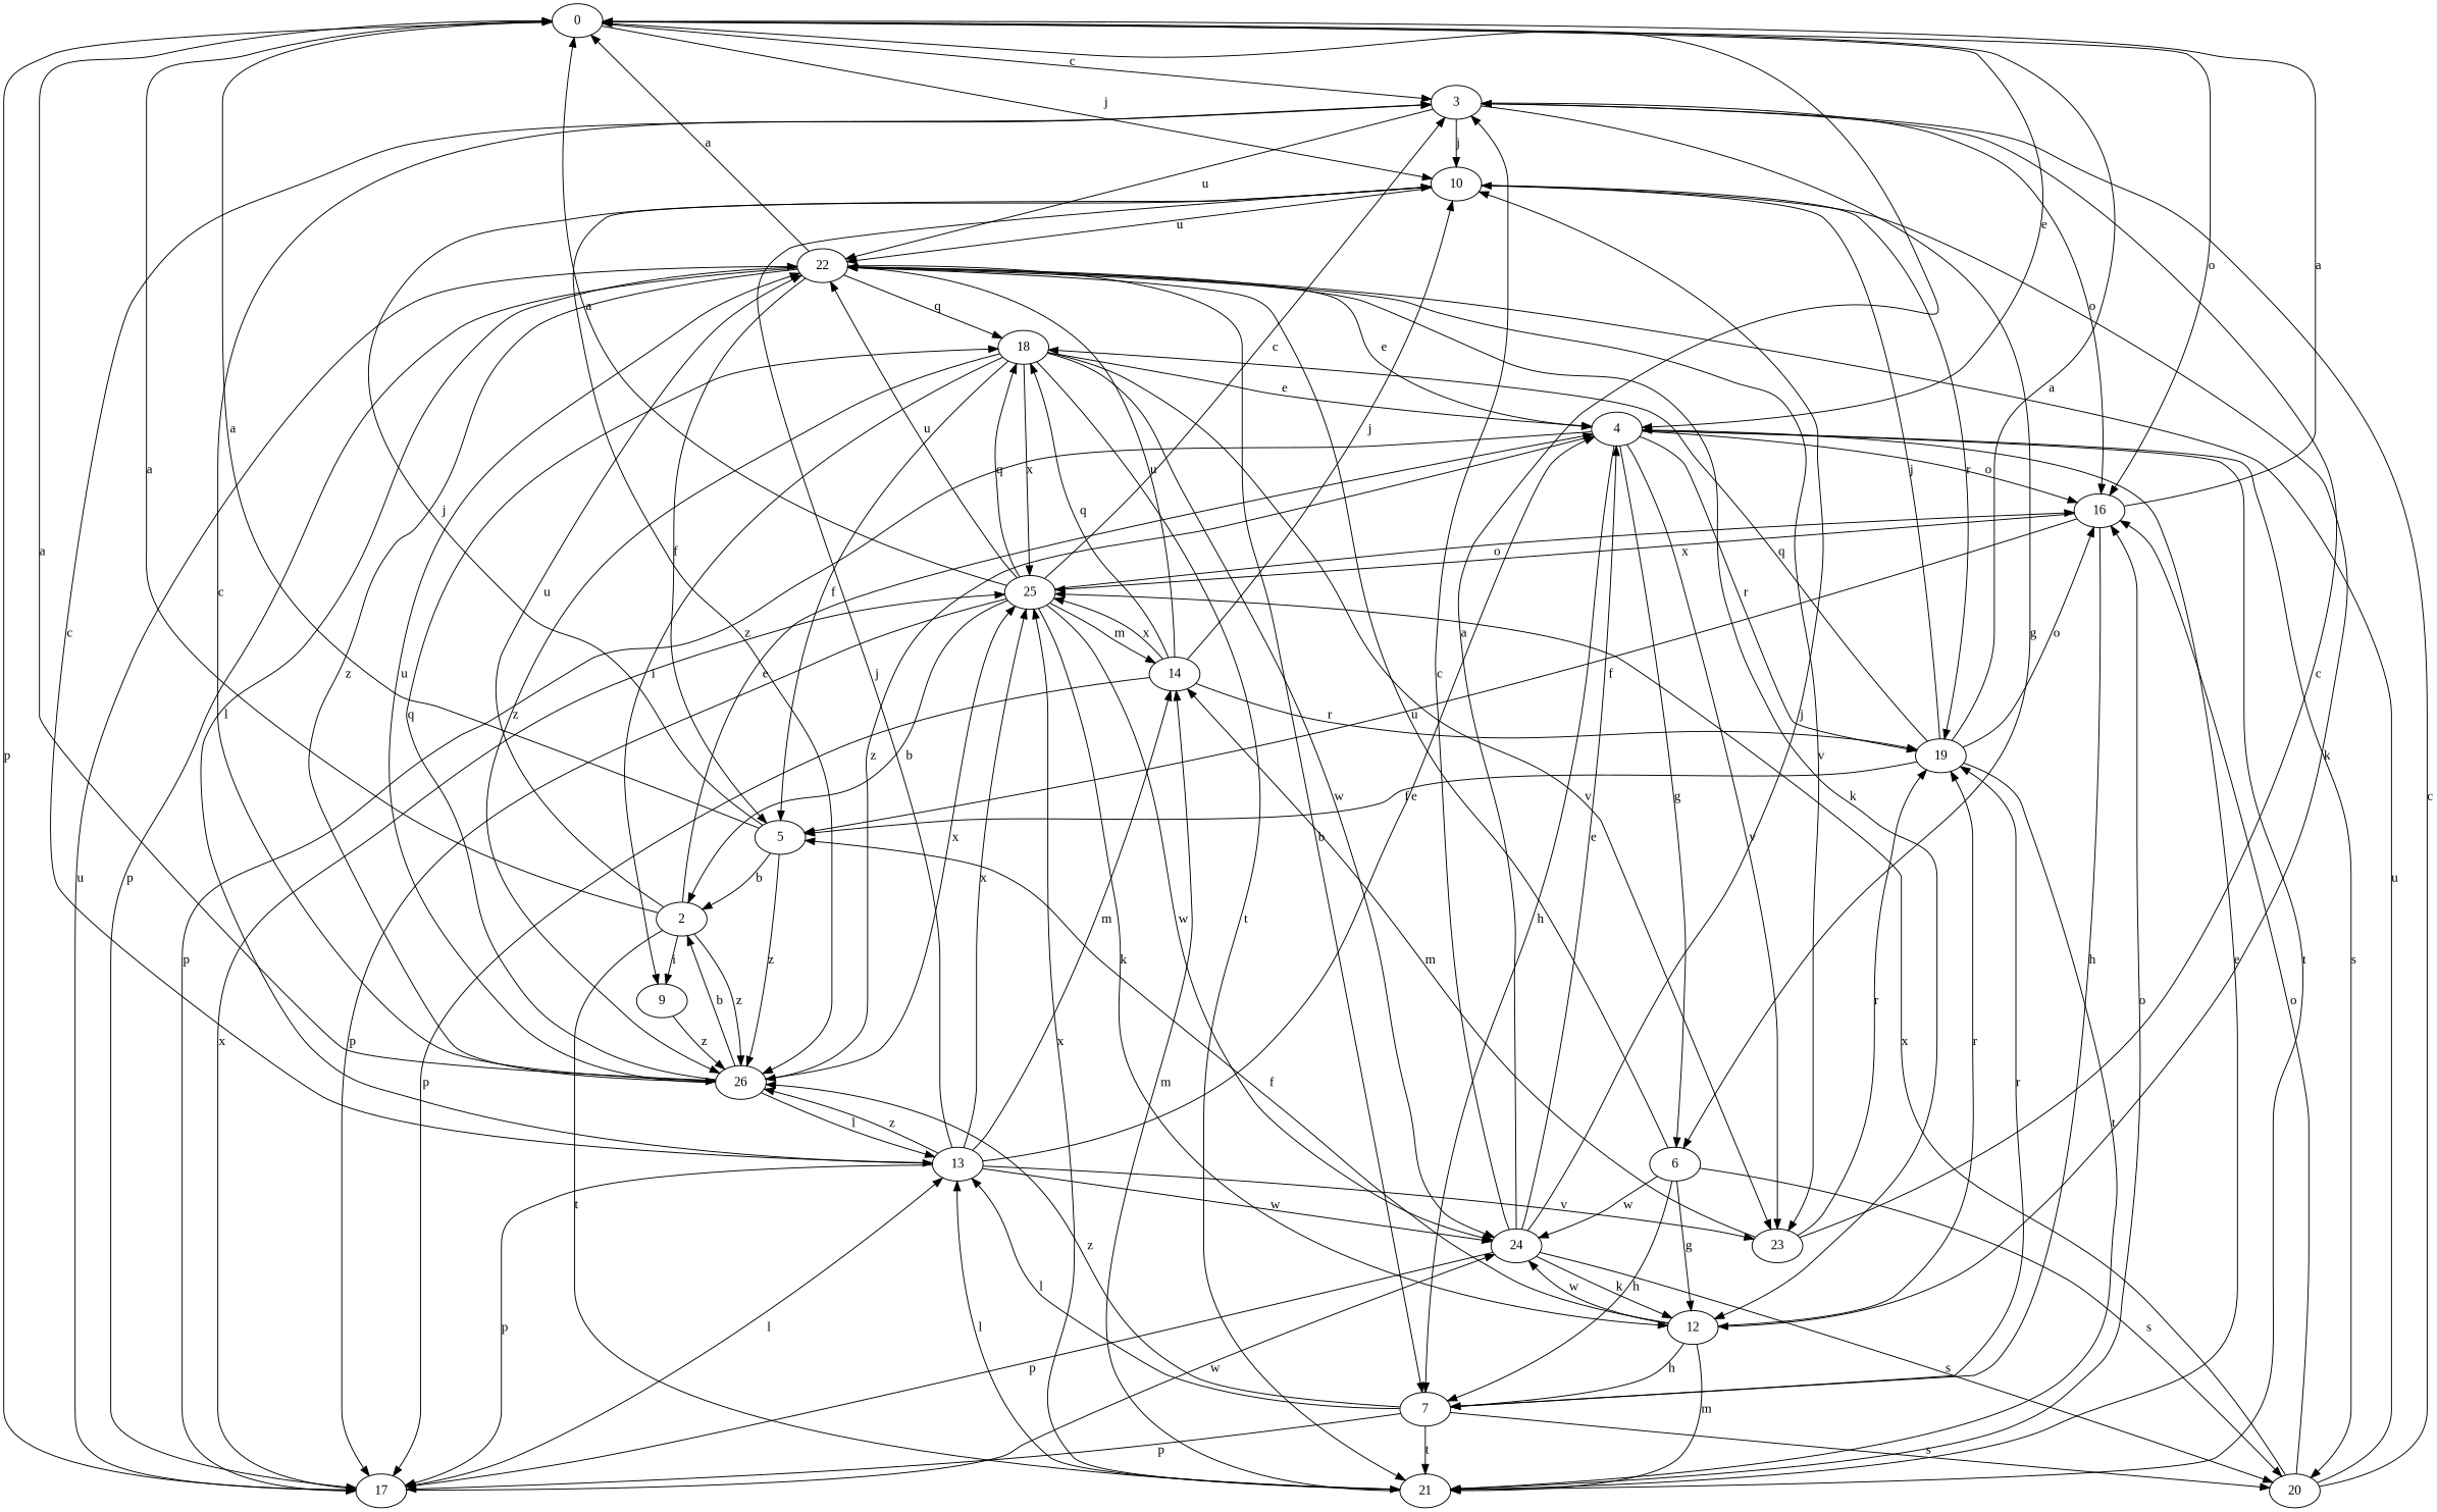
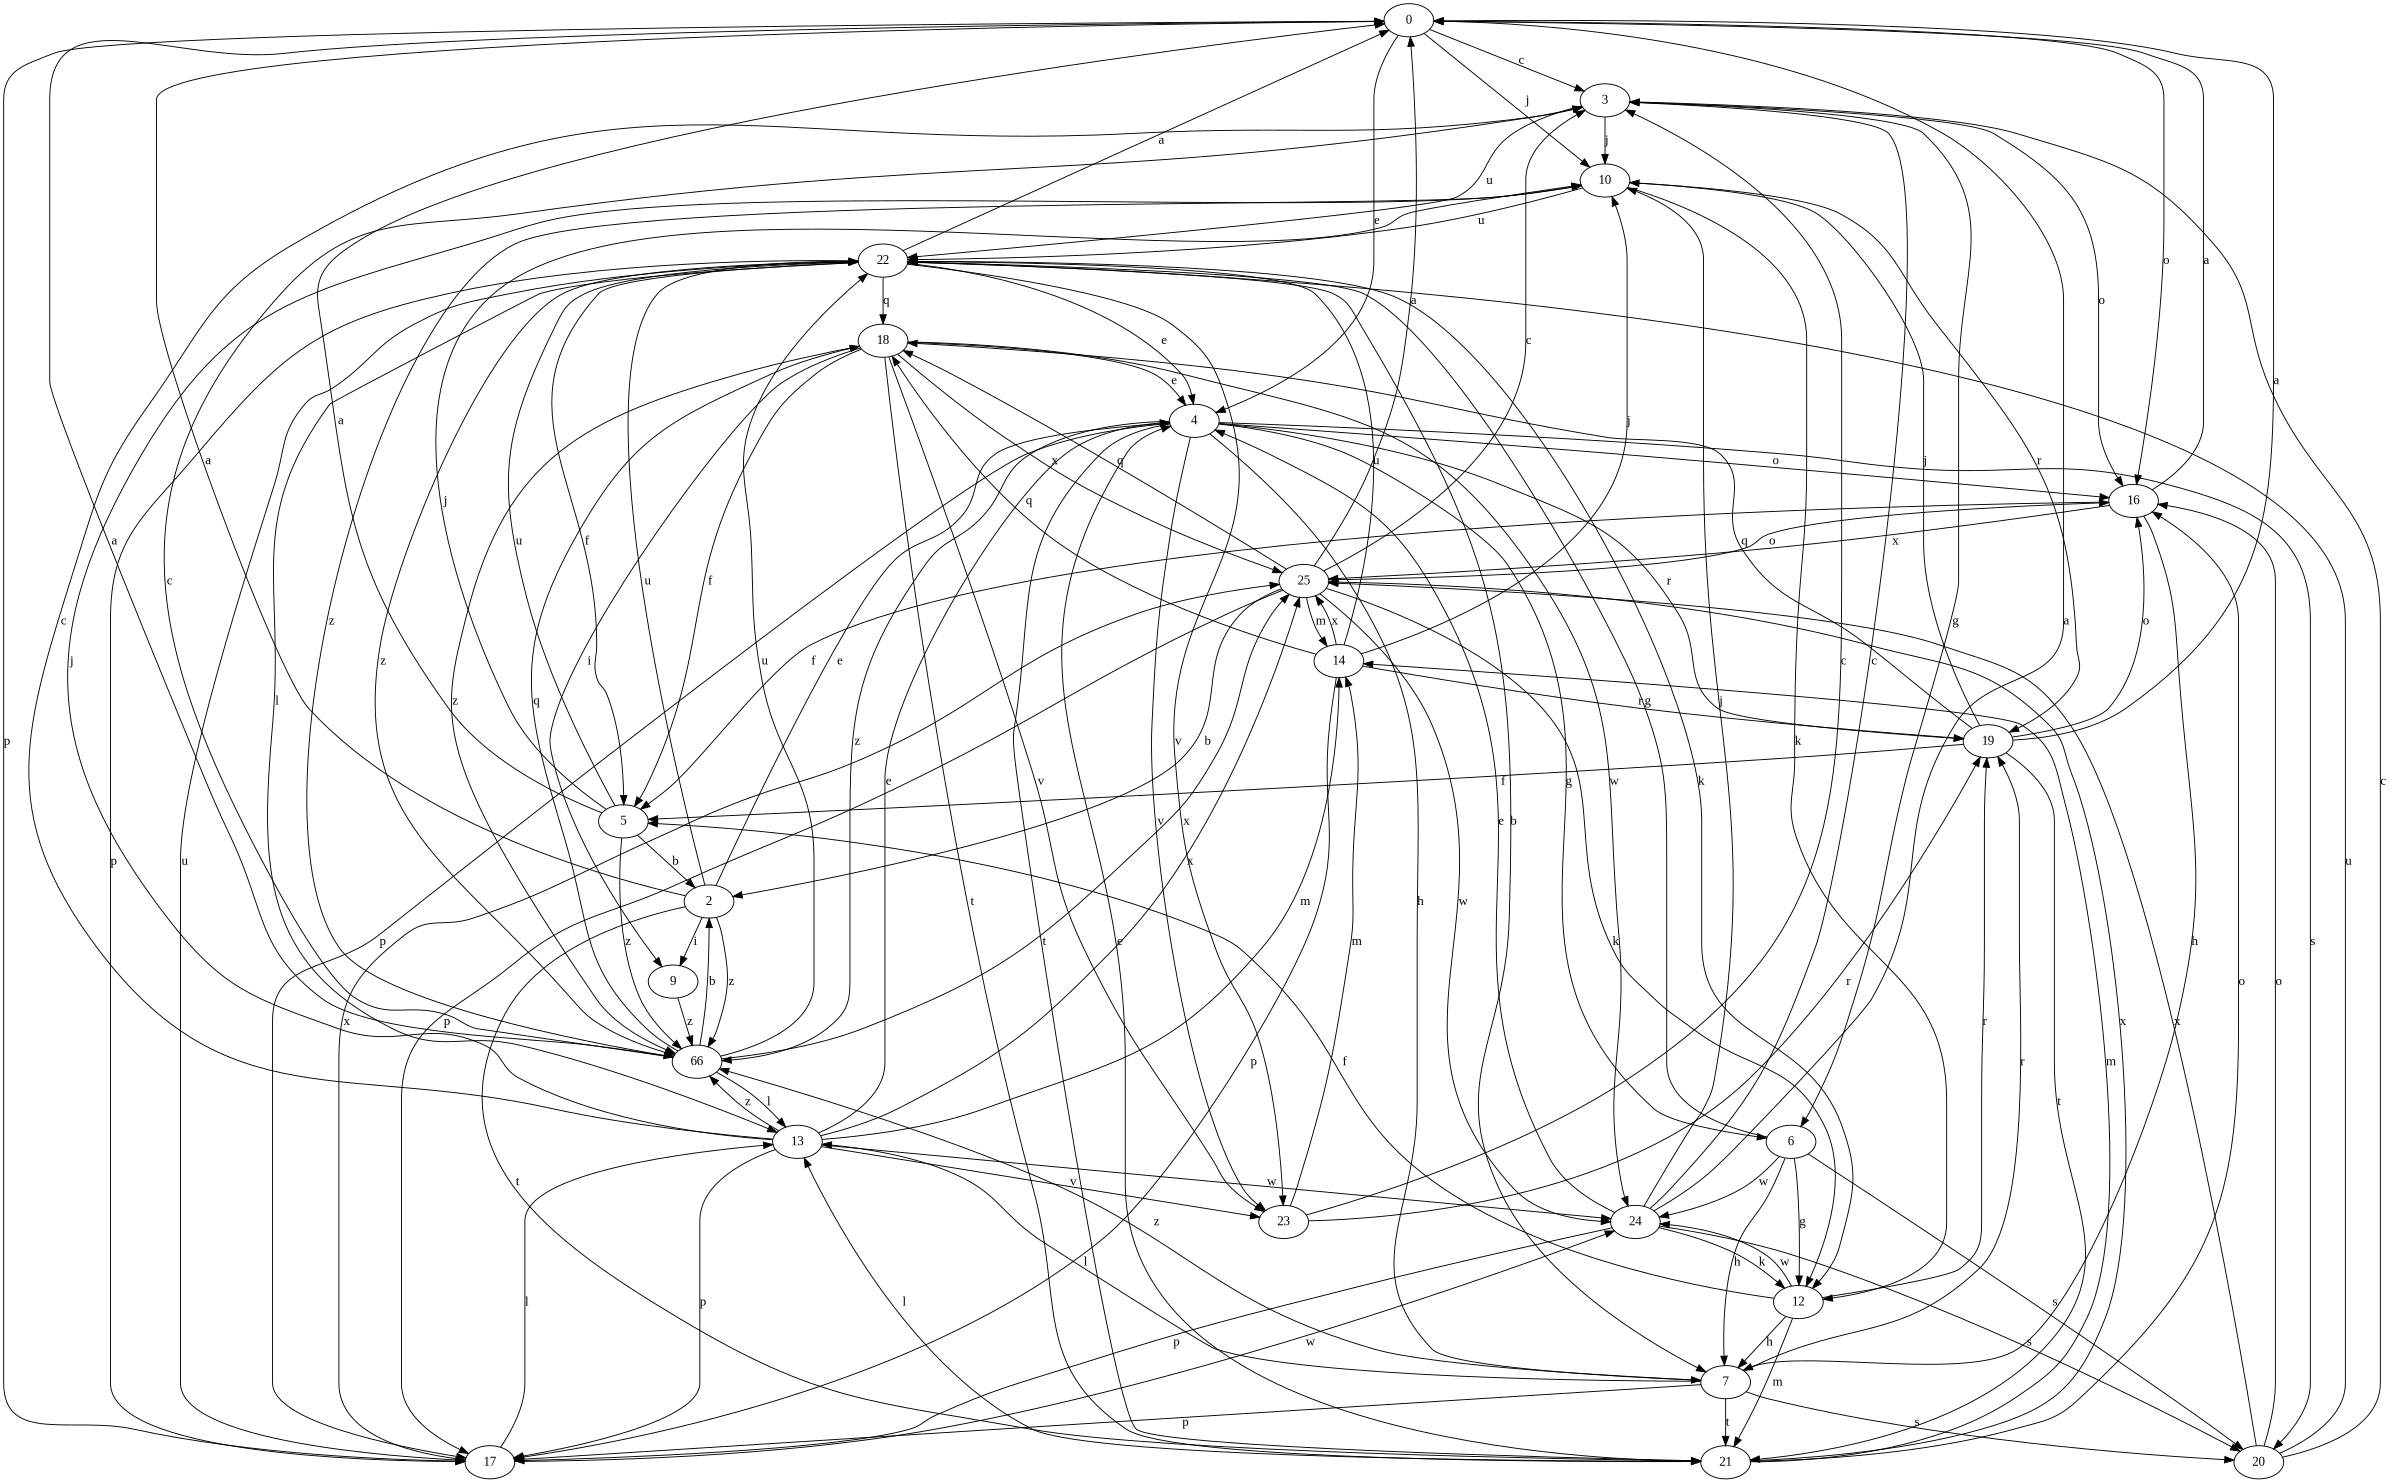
  strict digraph {
    fontname="Liberation Serif"
    node [fontname="Liberation Serif"]
    edge [fontname="Liberation Serif"]
    0
    3
    4
    10
    16
    17
    22
    6
    21
-   26
+   26 [label=66]
    7
    19
    20
    23
    12
    5
    25
    24
    13
    2
    9
    14
    18
    0 -> 3 [label=c]
    0 -> 4 [label=e]
    0 -> 10 [label=j]
    0 -> 16 [label=o]
    0 -> 17 [label=p]
    3 -> 10 [label=j]
    3 -> 16 [label=o]
    3 -> 22 [label=u]
    3 -> 6 [label=g]
    4 -> 16 [label=o]
    4 -> 17 [label=p]
    4 -> 6 [label=g]
    4 -> 21 [label=t]
    4 -> 26 [label=z]
    4 -> 7 [label=h]
    4 -> 19 [label=r]
    4 -> 20 [label=s]
    4 -> 23 [label=v]
    10 -> 22 [label=u]
    10 -> 26 [label=z]
    10 -> 19 [label=r]
    10 -> 12 [label=k]
    16 -> 0 [label=a]
    16 -> 7 [label=h]
    16 -> 5 [label=f]
    16 -> 25 [label=x]
    17 -> 22 [label=u]
    17 -> 25 [label=x]
    17 -> 24 [label=w]
    17 -> 13 [label=l]
    22 -> 0 [label=a]
    22 -> 4 [label=e]
    22 -> 17 [label=p]
    22 -> 26 [label=z]
    22 -> 7 [label=b]
    22 -> 23 [label=v]
    22 -> 12 [label=k]
    22 -> 5 [label=f]
    22 -> 13 [label=l]
    22 -> 18 [label=q]
-   6 -> 22 [label=u]
+   6 -> 22 [label=g]
    6 -> 7 [label=h]
    6 -> 20 [label=s]
    6 -> 12 [label=g]
    6 -> 24 [label=w]
    21 -> 4 [label=e]
    21 -> 16 [label=o]
    21 -> 25 [label=x]
    21 -> 13 [label=l]
    21 -> 14 [label=m]
    26 -> 0 [label=a]
    26 -> 3 [label=c]
    26 -> 22 [label=u]
    26 -> 25 [label=x]
    26 -> 13 [label=l]
    26 -> 2 [label=b]
    26 -> 18 [label=q]
    7 -> 17 [label=p]
    7 -> 21 [label=t]
    7 -> 26 [label=z]
    7 -> 19 [label=r]
    7 -> 20 [label=s]
    7 -> 13 [label=l]
    19 -> 0 [label=a]
    19 -> 10 [label=j]
    19 -> 16 [label=o]
    19 -> 21 [label=t]
    19 -> 5 [label=f]
    19 -> 18 [label=q]
    20 -> 3 [label=c]
    20 -> 16 [label=o]
    20 -> 22 [label=u]
    20 -> 25 [label=x]
    23 -> 3 [label=c]
    23 -> 19 [label=r]
    23 -> 14 [label=m]
    12 -> 21 [label=m]
    12 -> 7 [label=h]
    12 -> 19 [label=r]
    12 -> 5 [label=f]
    12 -> 24 [label=w]
    5 -> 0 [label=a]
    5 -> 10 [label=j]
-   25 -> 22 [label=u]
+   5 -> 22 [label=u]
    5 -> 26 [label=z]
    5 -> 2 [label=b]
    25 -> 0 [label=a]
    25 -> 3 [label=c]
    25 -> 16 [label=o]
    25 -> 17 [label=p]
    25 -> 12 [label=k]
    25 -> 24 [label=w]
    25 -> 2 [label=b]
    25 -> 14 [label=m]
    25 -> 18 [label=q]
    24 -> 0 [label=a]
    24 -> 3 [label=c]
    24 -> 4 [label=e]
    24 -> 10 [label=j]
    24 -> 17 [label=p]
    24 -> 20 [label=s]
    24 -> 12 [label=k]
    13 -> 3 [label=c]
    13 -> 4 [label=e]
    13 -> 10 [label=j]
    13 -> 17 [label=p]
    13 -> 26 [label=z]
    13 -> 23 [label=v]
    13 -> 25 [label=x]
    13 -> 24 [label=w]
    13 -> 14 [label=m]
    2 -> 0 [label=a]
    2 -> 4 [label=e]
    2 -> 22 [label=u]
    2 -> 21 [label=t]
    2 -> 26 [label=z]
    2 -> 9 [label=i]
    9 -> 26 [label=z]
    14 -> 10 [label=j]
    14 -> 17 [label=p]
    14 -> 22 [label=u]
    14 -> 19 [label=r]
    14 -> 25 [label=x]
    14 -> 18 [label=q]
    18 -> 4 [label=e]
    18 -> 21 [label=t]
    18 -> 26 [label=z]
    18 -> 23 [label=v]
    18 -> 5 [label=f]
    18 -> 25 [label=x]
    18 -> 24 [label=w]
    18 -> 9 [label=i]
  }
